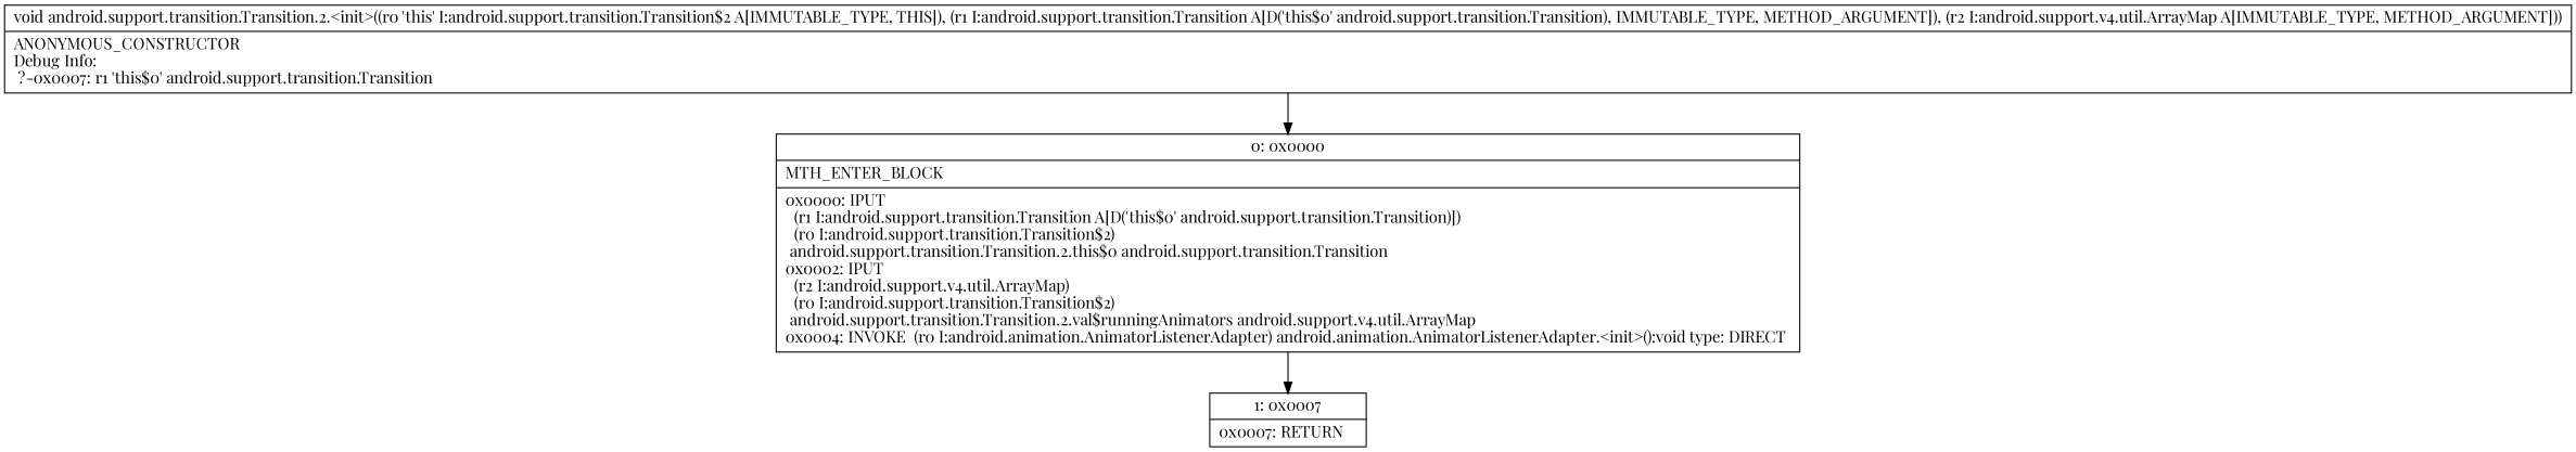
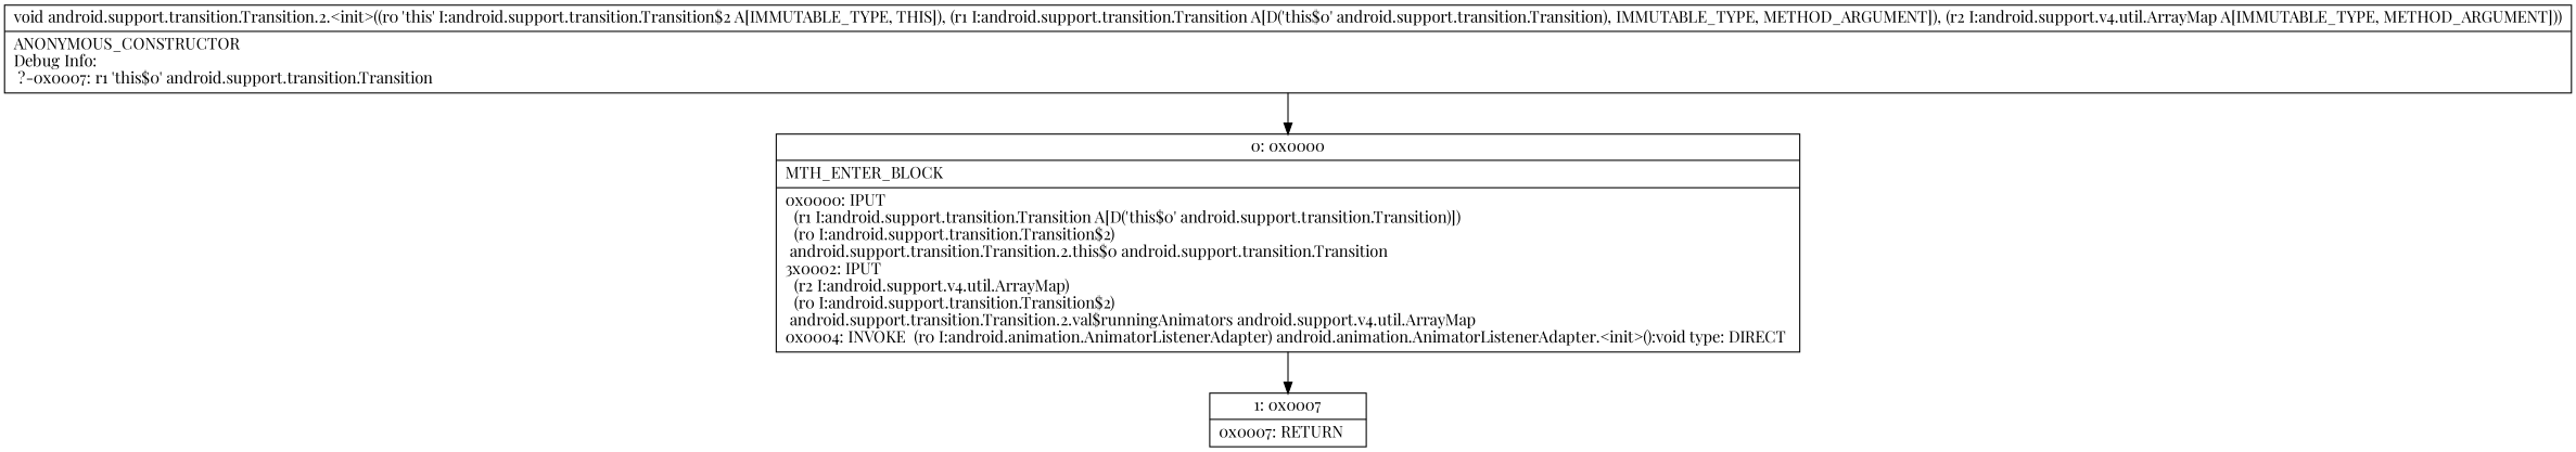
  digraph {
    fontname="Playfair Display"
    node [shape=record fontname="Playfair Display"]
    edge [fontname="Playfair Display"]
-   n1 [label="{0\:\ 0x0000|MTH_ENTER_BLOCK\l|0x0000: IPUT  \l  (r1 I:android.support.transition.Transition A[D('this$0' android.support.transition.Transition)])\l  (r0 I:android.support.transition.Transition$2)\l android.support.transition.Transition.2.this$0 android.support.transition.Transition \l0x0002: IPUT  \l  (r2 I:android.support.v4.util.ArrayMap)\l  (r0 I:android.support.transition.Transition$2)\l android.support.transition.Transition.2.val$runningAnimators android.support.v4.util.ArrayMap \l0x0004: INVOKE  (r0 I:android.animation.AnimatorListenerAdapter) android.animation.AnimatorListenerAdapter.\<init\>():void type: DIRECT \l}"]
+   n1 [label="{0\:\ 0x0000|MTH_ENTER_BLOCK\l|0x0000: IPUT  \l  (r1 I:android.support.transition.Transition A[D('this$0' android.support.transition.Transition)])\l  (r0 I:android.support.transition.Transition$2)\l android.support.transition.Transition.2.this$0 android.support.transition.Transition \l3x0002: IPUT  \l  (r2 I:android.support.v4.util.ArrayMap)\l  (r0 I:android.support.transition.Transition$2)\l android.support.transition.Transition.2.val$runningAnimators android.support.v4.util.ArrayMap \l0x0004: INVOKE  (r0 I:android.animation.AnimatorListenerAdapter) android.animation.AnimatorListenerAdapter.\<init\>():void type: DIRECT \l}"]
    n2 [label="{1\:\ 0x0007|0x0007: RETURN   \l}"]
    n3 [label="{void android.support.transition.Transition.2.\<init\>((r0 'this' I:android.support.transition.Transition$2 A[IMMUTABLE_TYPE, THIS]), (r1 I:android.support.transition.Transition A[D('this$0' android.support.transition.Transition), IMMUTABLE_TYPE, METHOD_ARGUMENT]), (r2 I:android.support.v4.util.ArrayMap A[IMMUTABLE_TYPE, METHOD_ARGUMENT]))  | ANONYMOUS_CONSTRUCTOR\lDebug Info:\l  ?\-0x0007: r1 'this$0' android.support.transition.Transition\l}"]
    n1 -> n2
    n3 -> n1
  }
